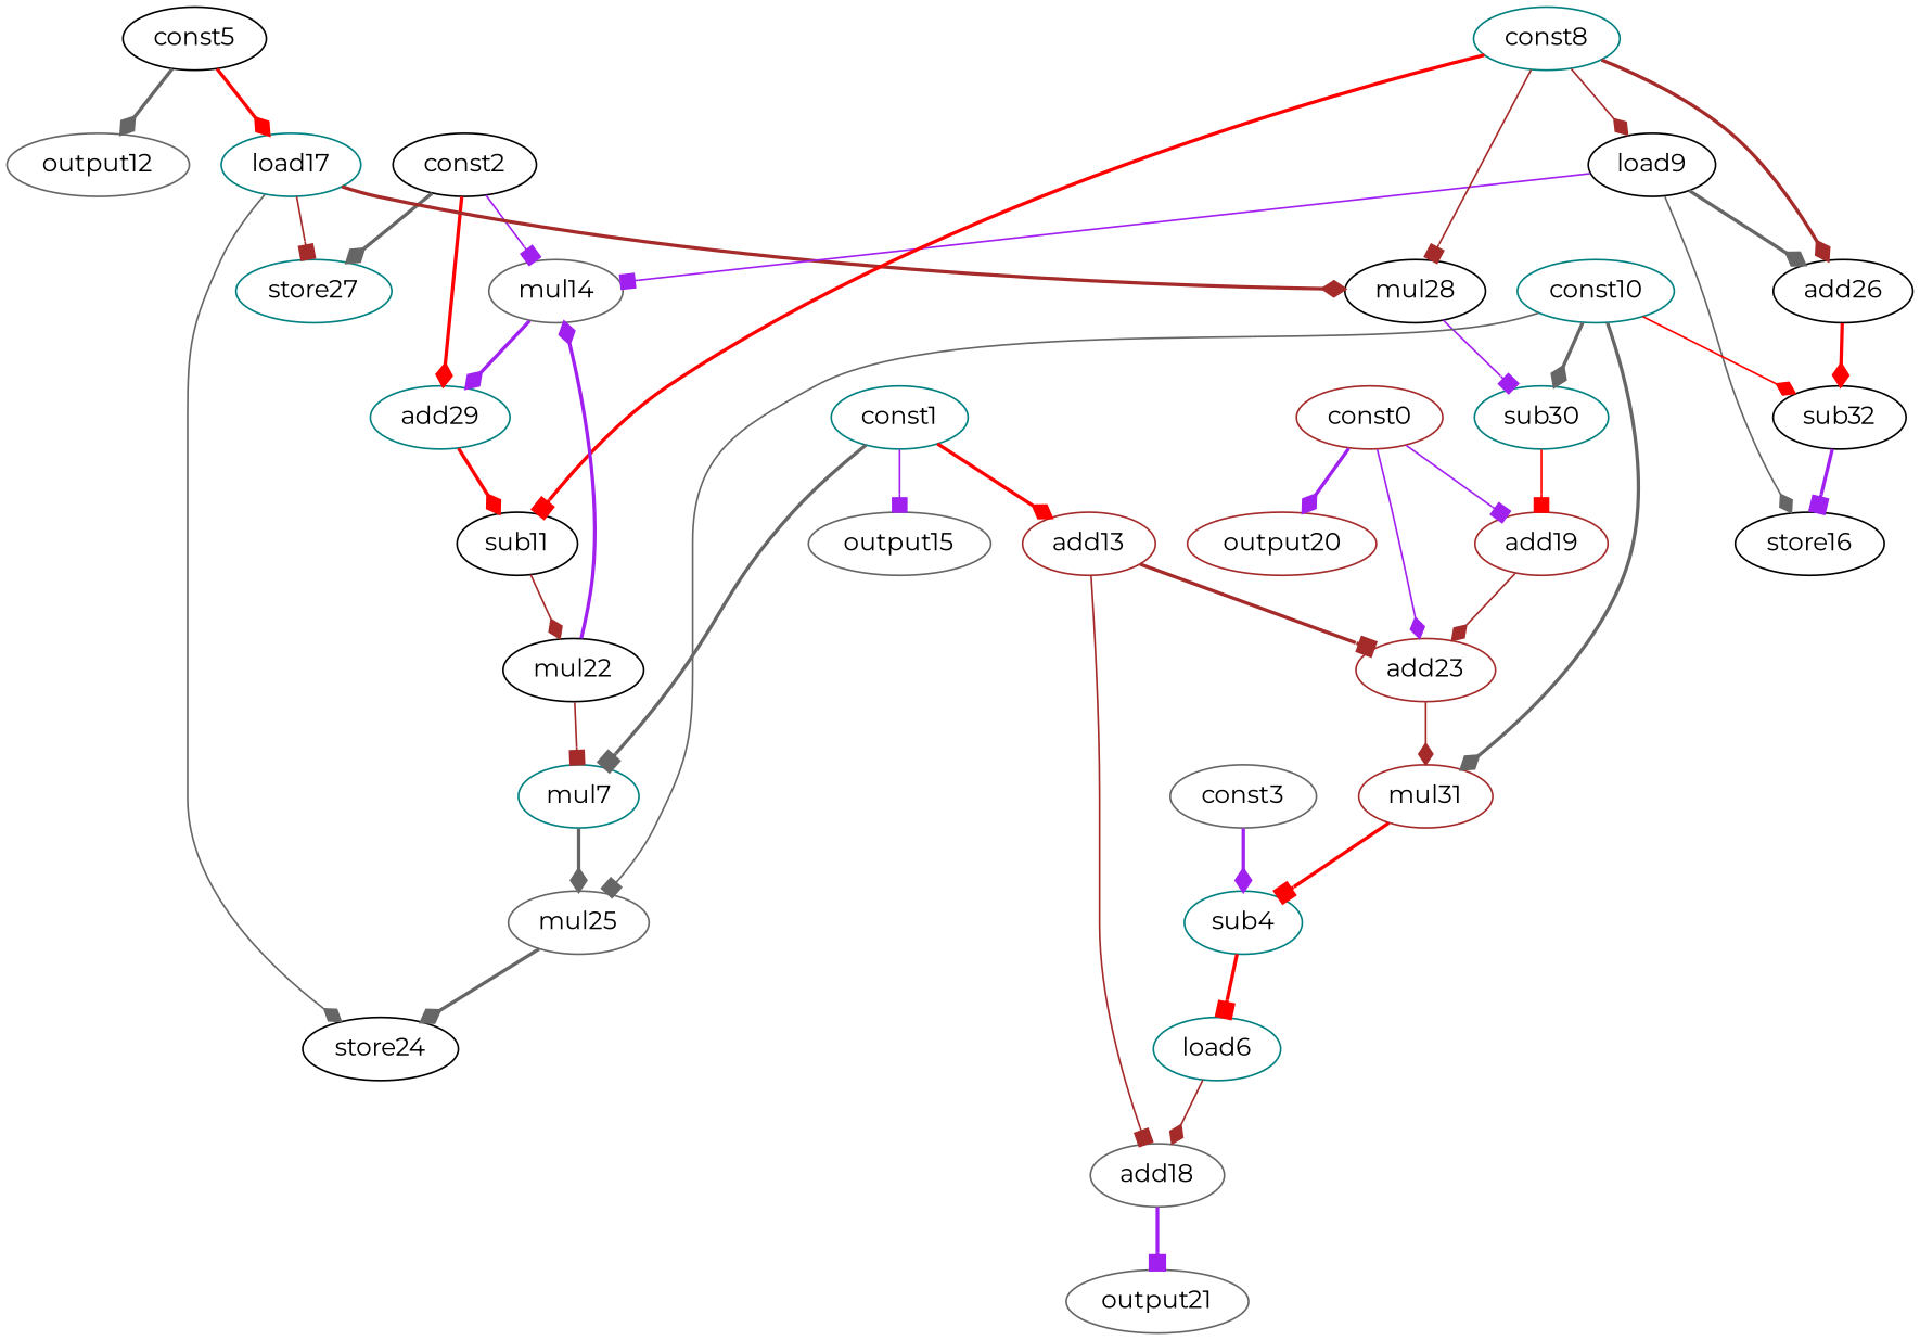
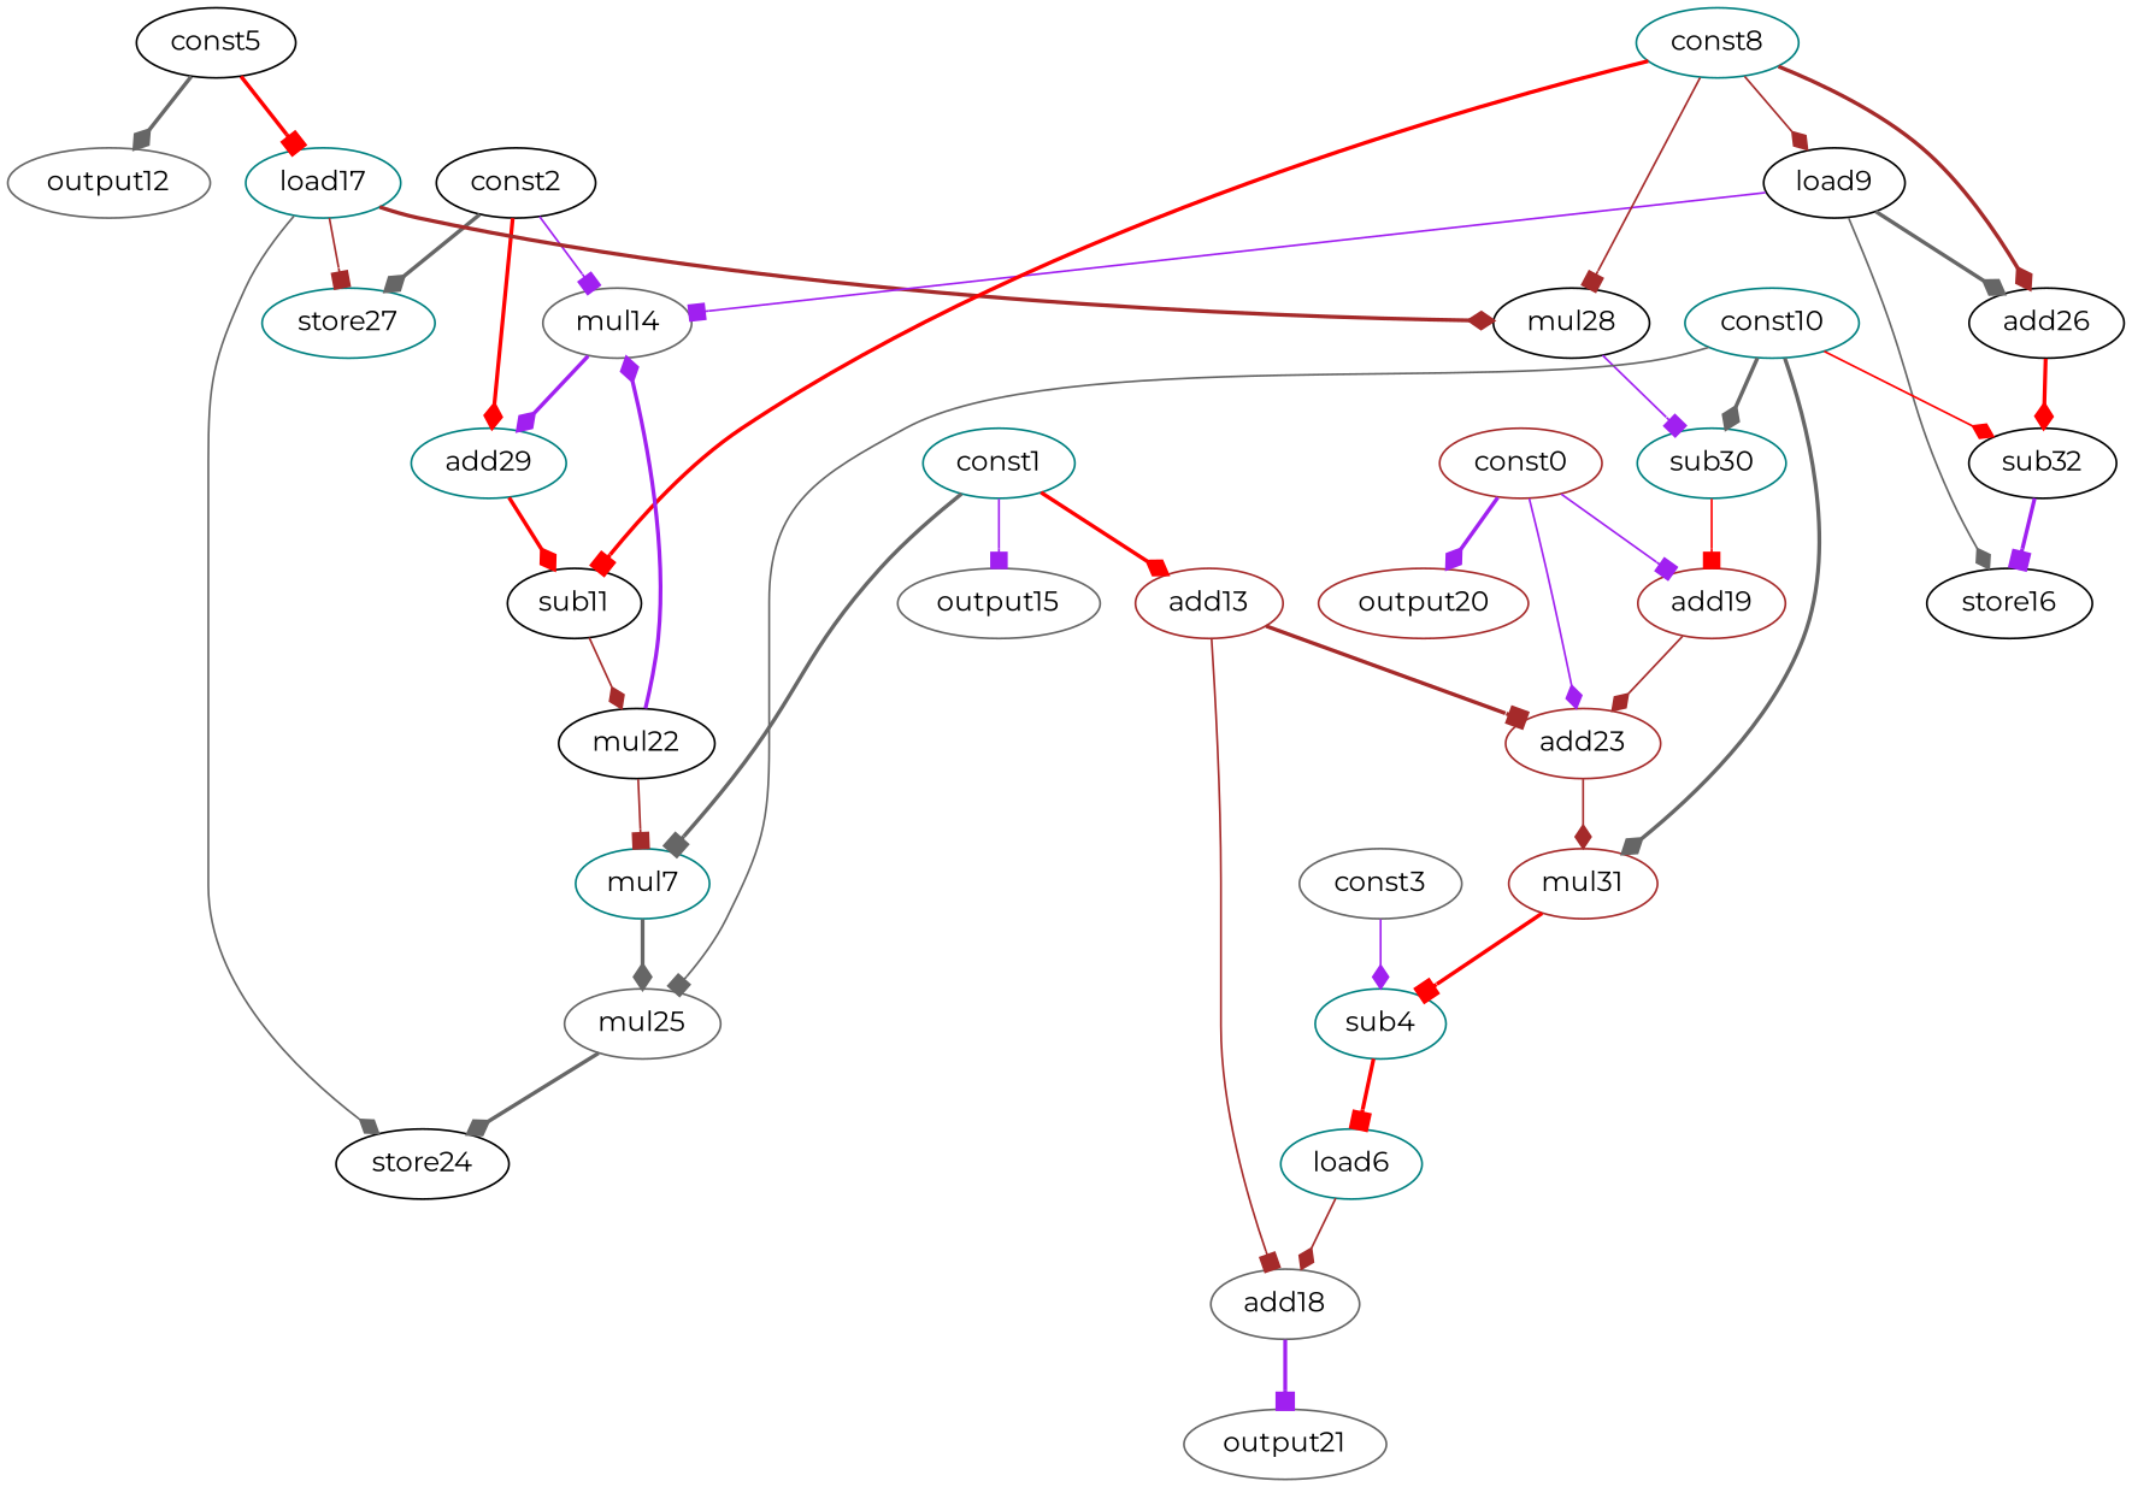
  digraph {
    fontname=Montserrat
    node [color=teal fontname=Montserrat opcode=const]
    edge [arrowhead=diamond color=purple fontname=Montserrat operand=0 style=bold]
    const0 [color=brown]
    add19 [color=brown opcode=add]
    output20 [color=brown opcode=output]
    add23 [color=brown opcode=add]
    mul31 [color=brown opcode=mul]
    mul7 [opcode=mul]
    const1
    add13 [color=brown opcode=add]
    output15 [color=gray40 opcode=output]
    mul25 [color=gray40 opcode=mul]
    add18 [color=gray40 opcode=add]
    const2 [color=black]
    mul14 [color=gray40 opcode=mul]
    store27 [opcode=store]
    add29 [opcode=add]
    sub11 [color=black opcode=sub]
    const3 [color=gray40]
    sub4 [opcode=sub]
    load6 [opcode=load]
    const5 [color=black]
    output12 [color=gray40 opcode=output]
    load17 [opcode=load]
    mul28 [color=black opcode=mul]
    store24 [color=black opcode=store]
    output21 [color=gray40 opcode=output]
    load9 [color=black opcode=load]
    const8
    add26 [color=black opcode=add]
    store16 [color=black opcode=store]
    mul22 [color=black opcode=mul]
    sub32 [color=black opcode=sub]
    sub30 [opcode=sub]
    const10
    const0 -> add19 [arrowhead=box style=solid]
    const0 -> output20
    const0 -> add23 [style=solid]
    add19 -> add23 [color=brown operand=1 style=solid]
    add23 -> mul31 [color=brown operand=1 style=solid]
    mul31 -> sub4 [arrowhead=box color=red operand=1]
    mul7 -> mul25 [color=gray40 operand=1]
    const1 -> mul7 [arrowhead=box color=gray40]
    const1 -> add13 [color=red]
    const1 -> output15 [arrowhead=box style=solid]
    add13 -> add23 [arrowhead=box color=brown operand=1]
    add13 -> add18 [arrowhead=box color=brown style=solid]
    mul25 -> store24 [color=gray40]
    add18 -> output21 [arrowhead=box]
    const2 -> mul14 [arrowhead=box operand=1 style=solid]
    const2 -> store27 [color=gray40 operand=1]
    const2 -> add29 [color=red]
    mul14 -> add29 [operand=1]
    add29 -> sub11 [color=red operand=1]
    sub11 -> mul22 [color=brown style=solid]
-   const3 -> sub4
+   const3 -> sub4 [style=solid]
    sub4 -> load6 [arrowhead=box color=red]
    load6 -> add18 [color=brown operand=1 style=solid]
    const5 -> output12 [color=gray40]
-   const5 -> load17 [color=red]
+   const5 -> load17 [arrowhead=box color=red]
    load17 -> store27 [arrowhead=box color=brown style=solid]
    load17 -> mul28 [color=brown operand=1]
    load17 -> store24 [color=gray40 operand=1 style=solid]
    mul28 -> sub30 [arrowhead=box operand=1 style=solid]
    load9 -> mul14 [arrowhead=box style=solid]
    load9 -> add26 [color=gray40 operand=1]
    load9 -> store16 [color=gray40 operand=1 style=solid]
    const8 -> sub11 [arrowhead=box color=red]
    const8 -> mul28 [arrowhead=box color=brown style=solid]
    const8 -> load9 [color=brown style=solid]
    const8 -> add26 [color=brown]
    add26 -> sub32 [color=red]
    mul22 -> mul7 [arrowhead=box color=brown operand=1 style=solid]
    mul22 -> mul14 [operand=1]
    sub32 -> store16 [arrowhead=box]
    sub30 -> add19 [arrowhead=box color=red operand=1 style=solid]
    const10 -> mul31 [color=gray40]
    const10 -> mul25 [arrowhead=box color=gray40 style=solid]
    const10 -> sub32 [color=red operand=1 style=solid]
    const10 -> sub30 [color=gray40]
  }
